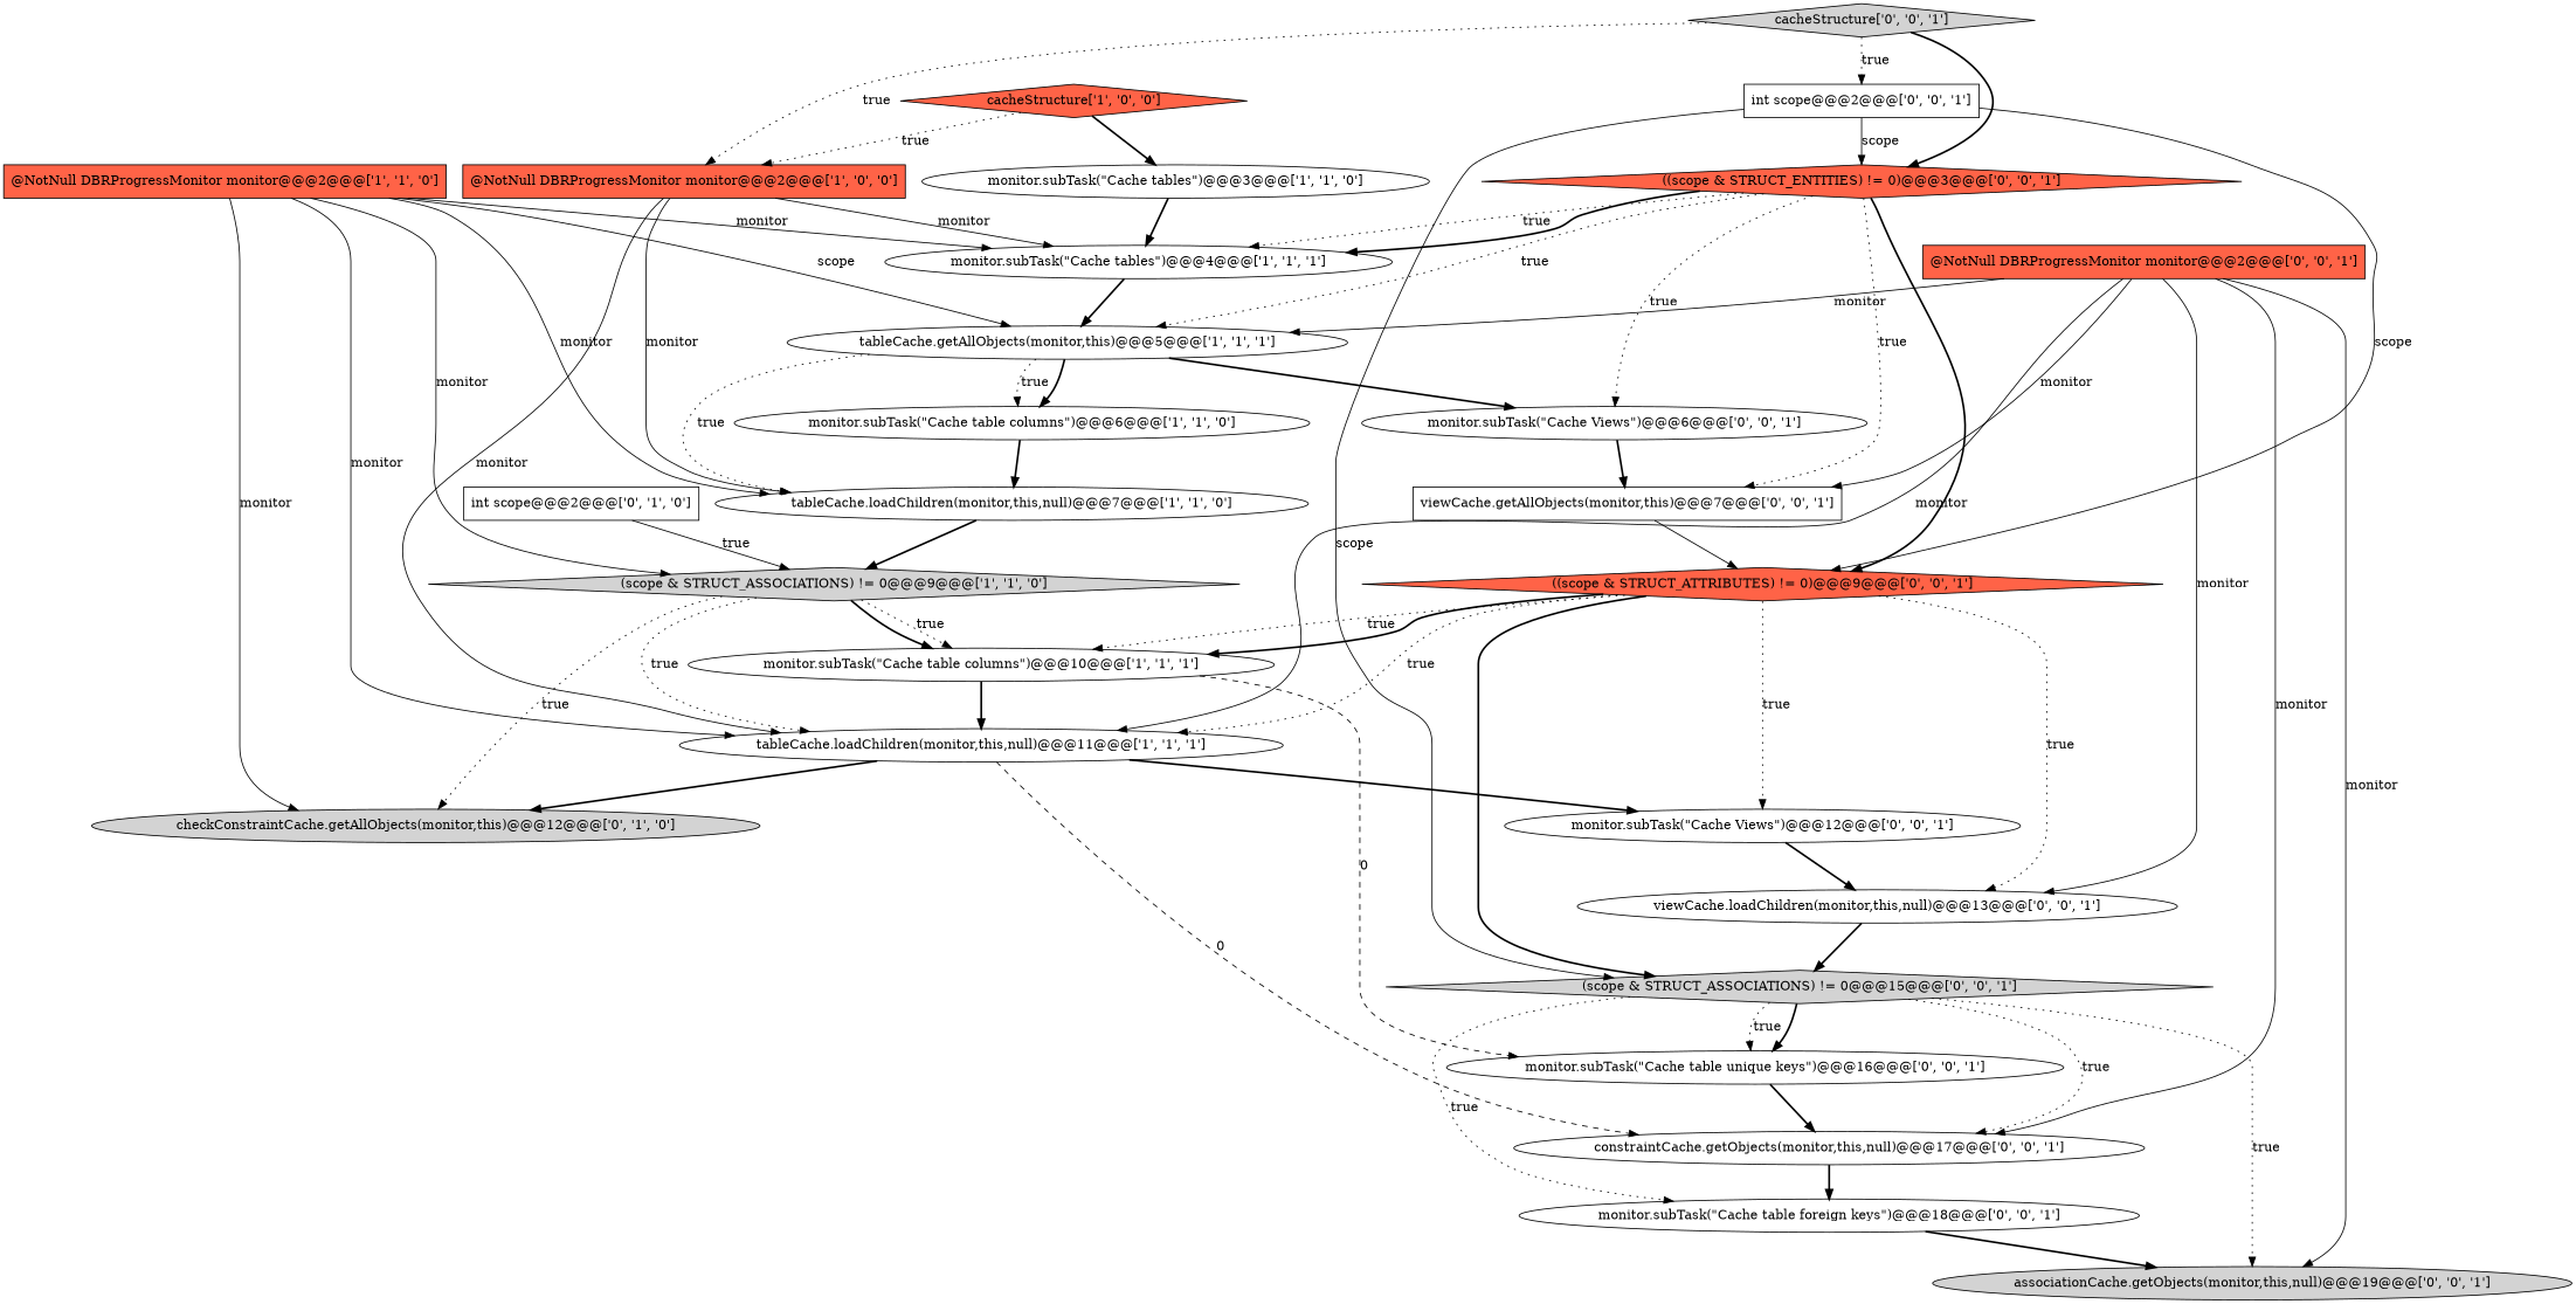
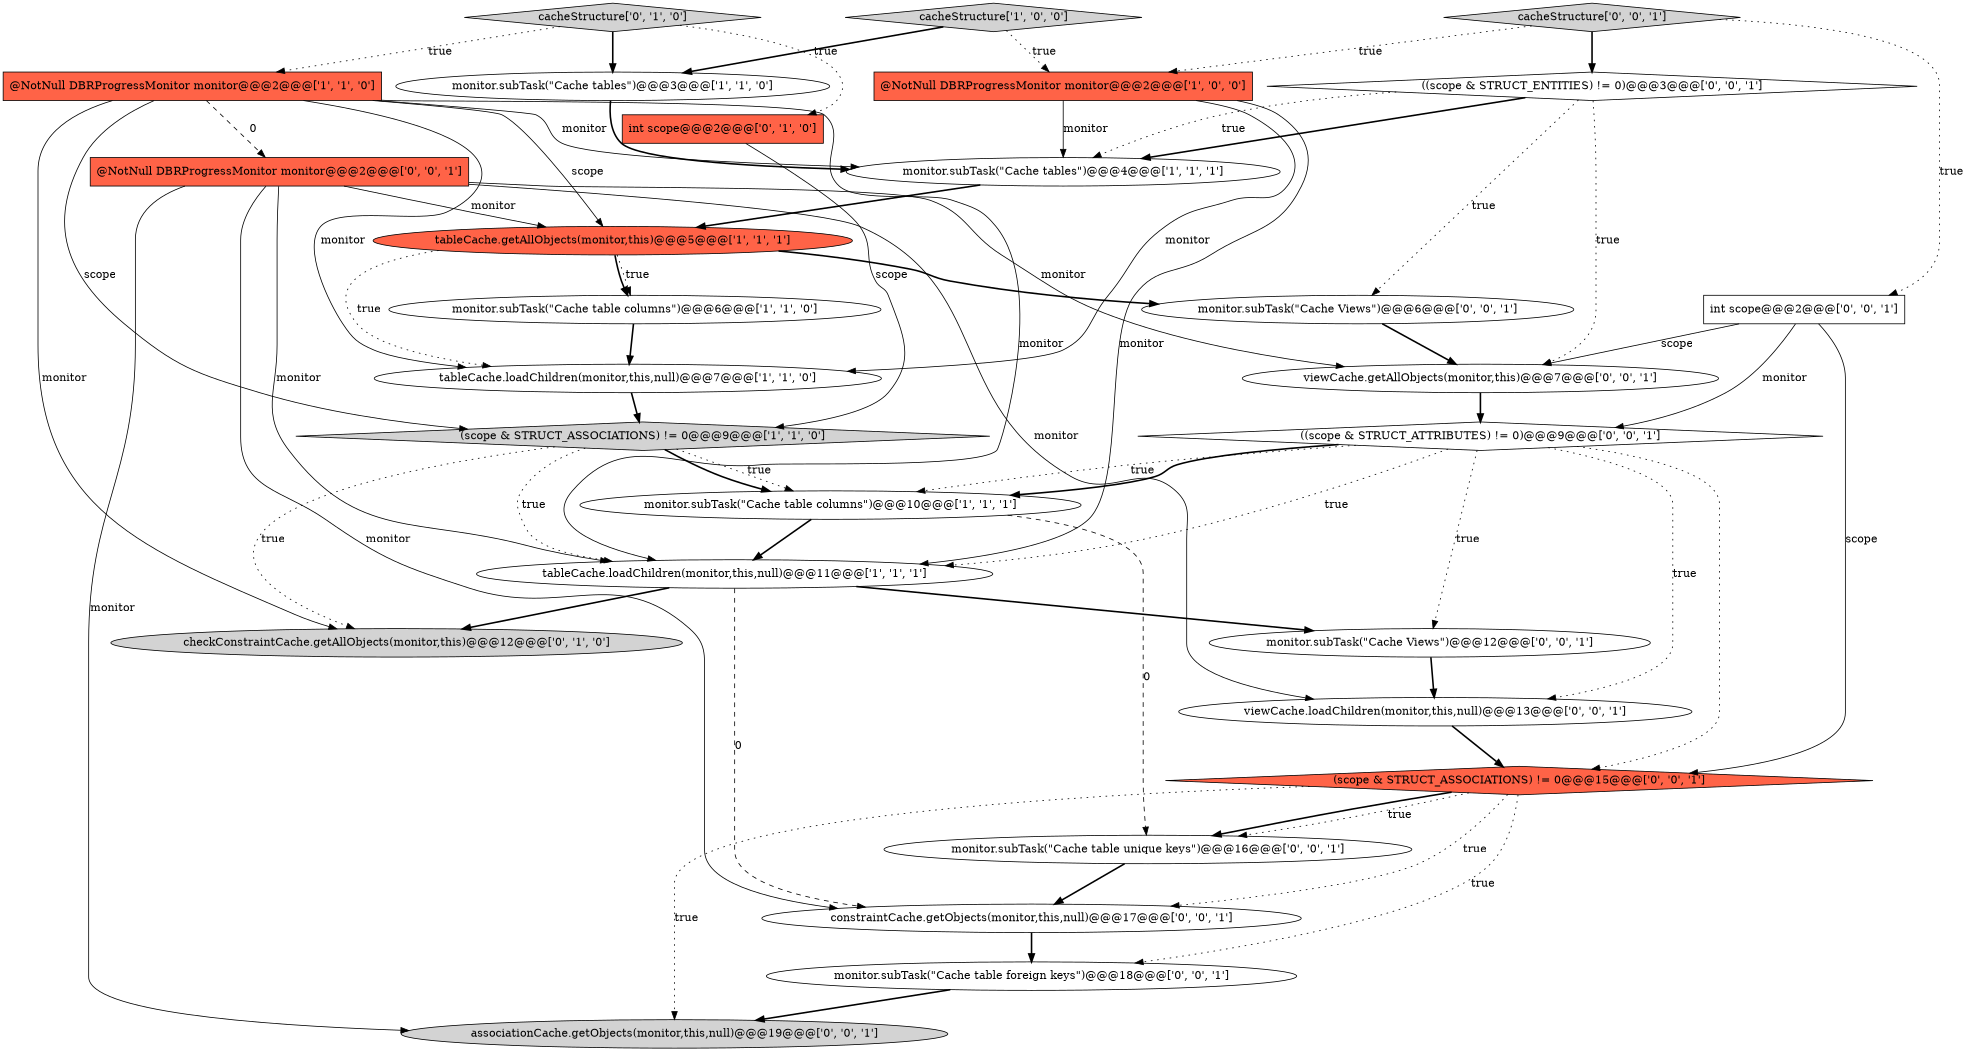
  digraph {
    node [fillcolor=white shape=ellipse style=filled]
    edge [style=bold]
    n1 [fillcolor=tomato label="@NotNull DBRProgressMonitor monitor@@@2@@@['1', '0', '0']" shape=box]
    n2 [label="tableCache.loadChildren(monitor,this,null)@@@11@@@['1', '1', '1']"]
    n3 [label="monitor.subTask(\"Cache tables\")@@@4@@@['1', '1', '1']"]
    n4 [label="tableCache.loadChildren(monitor,this,null)@@@7@@@['1', '1', '0']"]
    n5 [fillcolor=lightgray label="checkConstraintCache.getAllObjects(monitor,this)@@@12@@@['0', '1', '0']"]
    n6 [label="constraintCache.getObjects(monitor,this,null)@@@17@@@['0', '0', '1']"]
    n7 [label="monitor.subTask(\"Cache Views\")@@@12@@@['0', '0', '1']"]
-   n8 [label="tableCache.getAllObjects(monitor,this)@@@5@@@['1', '1', '1']"]
+   n8 [fillcolor=tomato label="tableCache.getAllObjects(monitor,this)@@@5@@@['1', '1', '1']"]
    n9 [fillcolor=lightgray label="(scope & STRUCT_ASSOCIATIONS) != 0@@@9@@@['1', '1', '0']" shape=diamond]
    n10 [label="monitor.subTask(\"Cache table columns\")@@@10@@@['1', '1', '1']"]
    n11 [label="monitor.subTask(\"Cache table unique keys\")@@@16@@@['0', '0', '1']"]
+   n12 [fillcolor=lightgray label="cacheStructure['0', '1', '0']" shape=diamond]
    n13 [fillcolor=tomato label="@NotNull DBRProgressMonitor monitor@@@2@@@['1', '1', '0']" shape=box]
    n14 [label="monitor.subTask(\"Cache tables\")@@@3@@@['1', '1', '0']"]
-   n15 [label="int scope@@@2@@@['0', '1', '0']" shape=box]
+   n15 [fillcolor=tomato label="int scope@@@2@@@['0', '1', '0']" shape=box]
    n16 [fillcolor=tomato label="@NotNull DBRProgressMonitor monitor@@@2@@@['0', '0', '1']" shape=box]
    n17 [label="monitor.subTask(\"Cache table foreign keys\")@@@18@@@['0', '0', '1']"]
    n18 [label="viewCache.loadChildren(monitor,this,null)@@@13@@@['0', '0', '1']"]
    n19 [fillcolor=lightgray label="associationCache.getObjects(monitor,this,null)@@@19@@@['0', '0', '1']"]
-   n20 [label="viewCache.getAllObjects(monitor,this)@@@7@@@['0', '0', '1']" shape=box]
+   n20 [label="viewCache.getAllObjects(monitor,this)@@@7@@@['0', '0', '1']"]
    n21 [label="monitor.subTask(\"Cache Views\")@@@6@@@['0', '0', '1']"]
    n22 [label="monitor.subTask(\"Cache table columns\")@@@6@@@['1', '1', '0']"]
-   n23 [fillcolor=lightgray label="(scope & STRUCT_ASSOCIATIONS) != 0@@@15@@@['0', '0', '1']" shape=diamond]
-   n24 [fillcolor=tomato label="((scope & STRUCT_ATTRIBUTES) != 0)@@@9@@@['0', '0', '1']" shape=diamond]
-   n25 [fillcolor=tomato label="((scope & STRUCT_ENTITIES) != 0)@@@3@@@['0', '0', '1']" shape=diamond]
-   n26 [fillcolor=tomato label="cacheStructure['1', '0', '0']" shape=diamond]
+   n23 [fillcolor=tomato label="(scope & STRUCT_ASSOCIATIONS) != 0@@@15@@@['0', '0', '1']" shape=diamond]
+   n24 [label="((scope & STRUCT_ATTRIBUTES) != 0)@@@9@@@['0', '0', '1']" shape=diamond]
+   n25 [label="((scope & STRUCT_ENTITIES) != 0)@@@3@@@['0', '0', '1']" shape=diamond]
+   n26 [fillcolor=lightgray label="cacheStructure['1', '0', '0']" shape=diamond]
    n27 [label="int scope@@@2@@@['0', '0', '1']" shape=box]
    n28 [fillcolor=lightgray label="cacheStructure['0', '0', '1']" shape=diamond]
    n1 -> n2 [label=monitor style=solid]
    n1 -> n3 [label=monitor style=solid]
    n1 -> n4 [label=monitor style=solid]
    n2 -> n5
    n2 -> n6 [label=0 style=dashed]
    n2 -> n7
    n3 -> n8
    n4 -> n9
    n6 -> n17
    n7 -> n18
    n8 -> n4 [label=true style=dotted]
    n8 -> n21
    n8 -> n22
    n8 -> n22 [label=true style=dotted]
    n9 -> n2 [label=true style=dotted]
    n9 -> n5 [label=true style=dotted]
    n9 -> n10 [label=true style=dotted]
    n9 -> n10
    n10 -> n2
    n10 -> n11 [label=0 style=dashed]
    n11 -> n6
+   n12 -> n13 [label=true style=dotted]
+   n12 -> n14
+   n12 -> n15 [label=true style=dotted]
    n13 -> n2 [label=monitor style=solid]
    n13 -> n3 [label=monitor style=solid]
    n13 -> n4 [label=monitor style=solid]
    n13 -> n5 [label=monitor style=solid]
    n13 -> n8 [label=scope style=solid]
-   n13 -> n9 [label=monitor style=solid]
+   n13 -> n9 [label=scope style=solid]
+   n13 -> n16 [label=0 style=dashed]
    n14 -> n3
-   n15 -> n9 [label=true style=solid]
+   n15 -> n9 [label=scope style=solid]
    n16 -> n2 [label=monitor style=solid]
    n16 -> n6 [label=monitor style=solid]
    n16 -> n8 [label=monitor style=solid]
    n16 -> n18 [label=monitor style=solid]
    n16 -> n19 [label=monitor style=solid]
    n16 -> n20 [label=monitor style=solid]
    n17 -> n19
    n18 -> n23
-   n20 -> n24 [style=solid]
+   n20 -> n24
    n21 -> n20
    n22 -> n4
    n23 -> n6 [label=true style=dotted]
    n23 -> n11
    n23 -> n11 [label=true style=dotted]
    n23 -> n17 [label=true style=dotted]
    n23 -> n19 [label=true style=dotted]
    n24 -> n2 [label=true style=dotted]
    n24 -> n7 [label=true style=dotted]
    n24 -> n10 [label=true style=dotted]
    n24 -> n10
    n24 -> n18 [label=true style=dotted]
-   n24 -> n23
+   n24 -> n23 [style=dotted]
    n25 -> n3
    n25 -> n3 [label=true style=dotted]
-   n25 -> n8 [label=true style=dotted]
    n25 -> n20 [label=true style=dotted]
    n25 -> n21 [label=true style=dotted]
-   n25 -> n24
    n26 -> n1 [label=true style=dotted]
    n26 -> n14
    n27 -> n23 [label=scope style=solid]
-   n27 -> n24 [label=scope style=solid]
-   n27 -> n25 [label=scope style=solid]
+   n27 -> n24 [label=monitor style=solid]
+   n27 -> n20 [label=scope style=solid]
    n28 -> n1 [label=true style=dotted]
    n28 -> n25
    n28 -> n27 [label=true style=dotted]
  }
